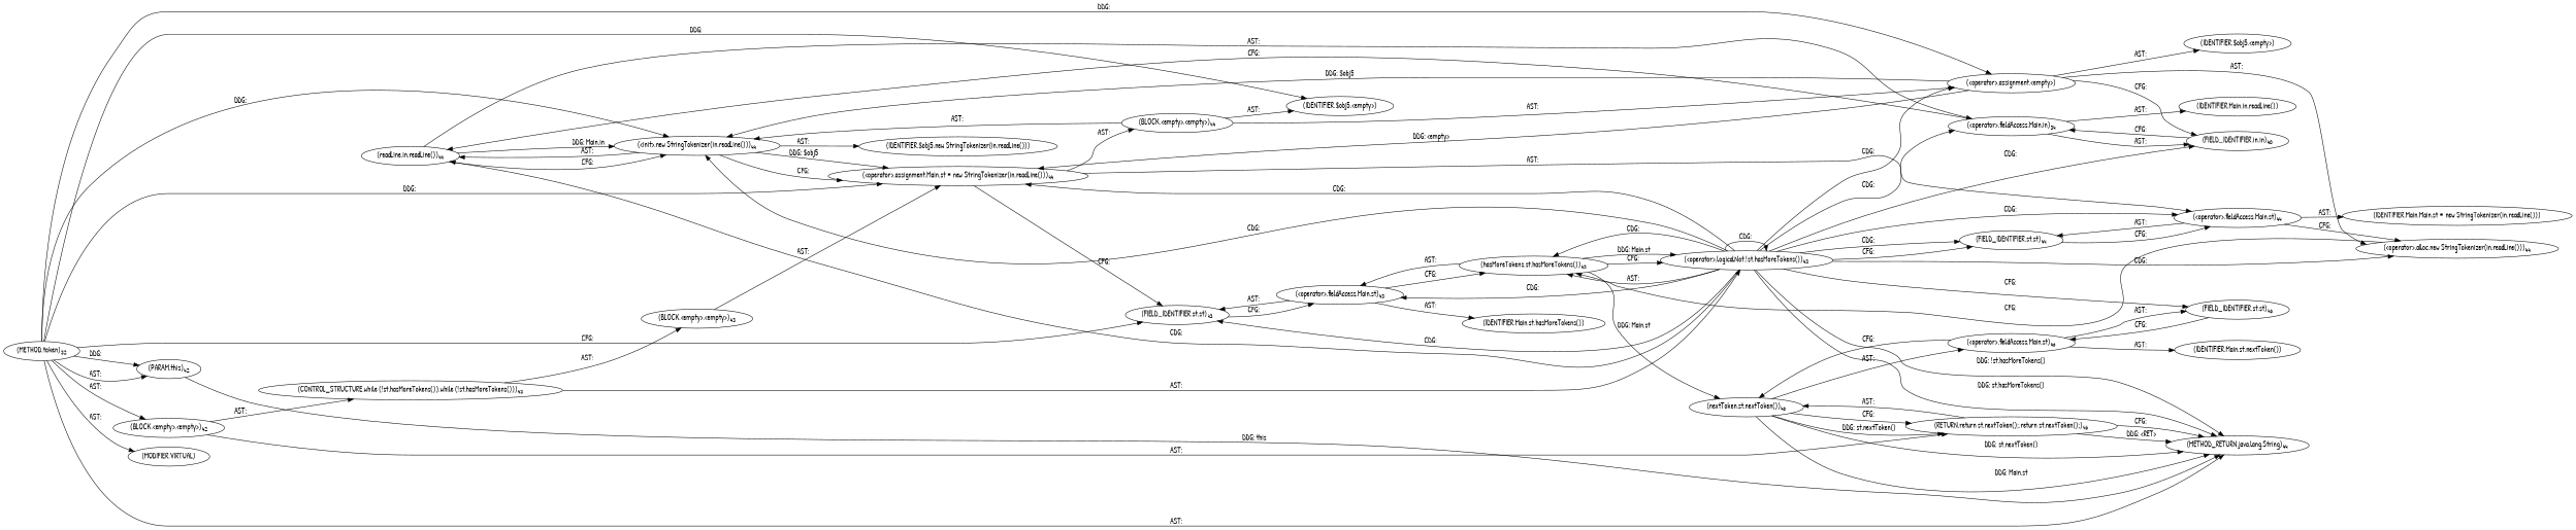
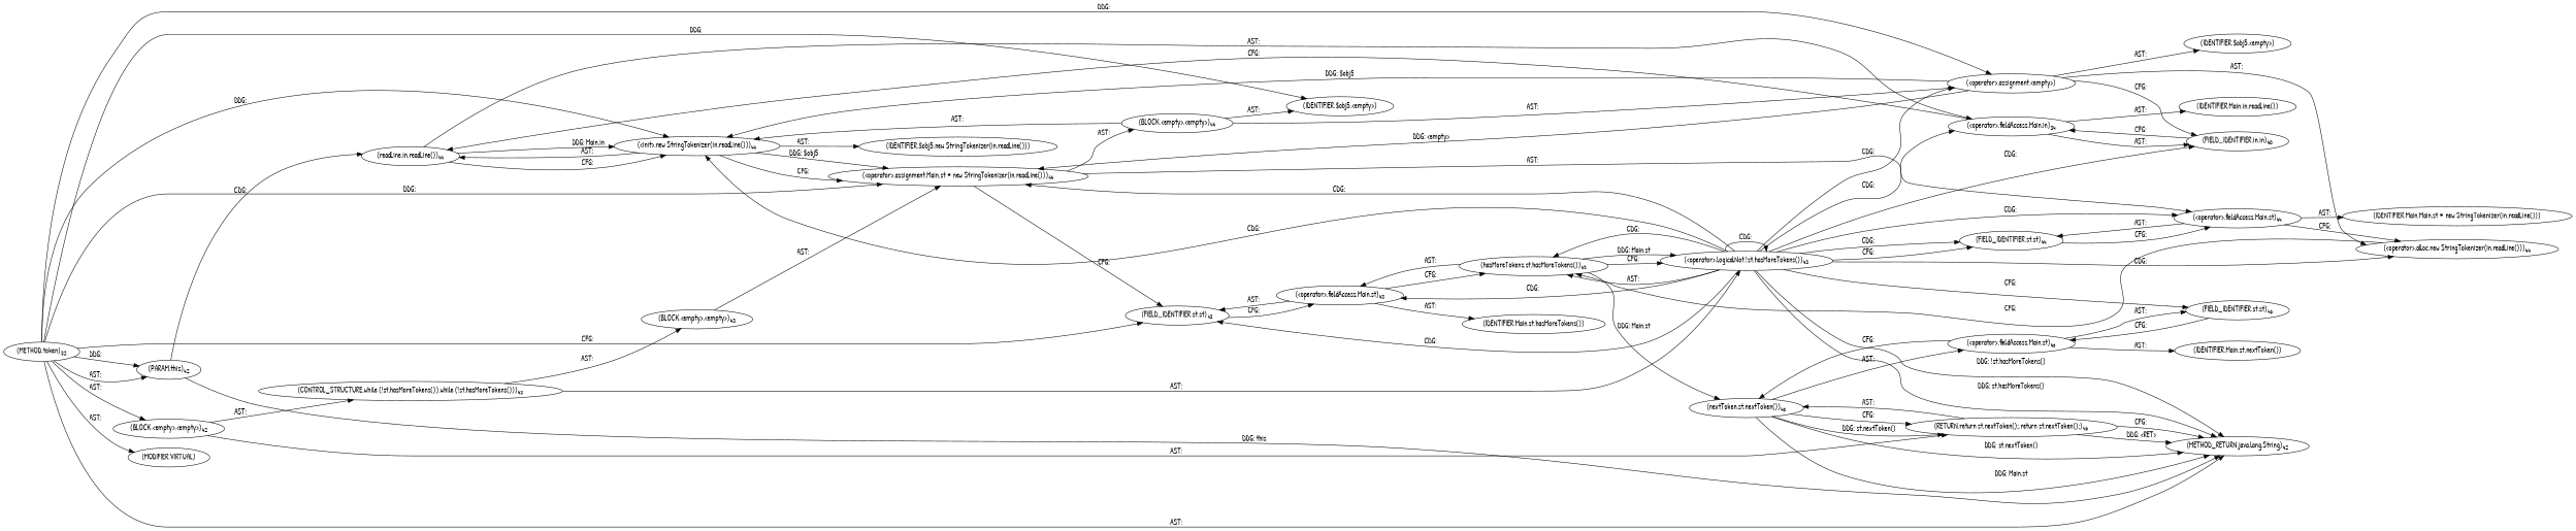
  digraph {
    fontname="Patrick Hand"
    rankdir=LR
    node [fontname="Patrick Hand"]
    edge [fontname="Patrick Hand"]
    n1 [label=<(METHOD,token)<SUB>32</SUB>>]
    n2 [label=<(PARAM,this)<SUB>42</SUB>>]
    n3 [label=<(BLOCK,&lt;empty&gt;,&lt;empty&gt;)<SUB>42</SUB>>]
    n4 [label=<(FIELD_IDENTIFIER,st,st)<SUB>43</SUB>>]
    n5 [label=<(&lt;operator&gt;.assignment,Main.st = new StringTokenizer(in.readLine()))<SUB>44</SUB>>]
    n6 [label=<(&lt;operator&gt;.assignment,&lt;empty&gt;)>]
    n7 [label=<(&lt;init&gt;,new StringTokenizer(in.readLine()))<SUB>44</SUB>>]
    n8 [label=<(IDENTIFIER,$obj5,&lt;empty&gt;)>]
    n9 [label=<(MODIFIER,VIRTUAL)>]
-   n10 [label=<(METHOD_RETURN,java.lang.String)<SUB>44</SUB>>]
+   n10 [label=<(METHOD_RETURN,java.lang.String)<SUB>42</SUB>>]
    n11 [label=<(CONTROL_STRUCTURE,while (!st.hasMoreTokens()),while (!st.hasMoreTokens()))<SUB>43</SUB>>]
    n12 [label=<(RETURN,return st.nextToken();,return st.nextToken();)<SUB>46</SUB>>]
    n13 [label=<(&lt;operator&gt;.fieldAccess,Main.st)<SUB>43</SUB>>]
    n14 [label=<(&lt;operator&gt;.fieldAccess,Main.st)<SUB>44</SUB>>]
    n15 [label=<(BLOCK,&lt;empty&gt;,&lt;empty&gt;)<SUB>44</SUB>>]
    n16 [label=<(&lt;operator&gt;.alloc,new StringTokenizer(in.readLine()))<SUB>44</SUB>>]
    n17 [label=<(FIELD_IDENTIFIER,in,in)<SUB>40</SUB>>]
    n18 [label=<(IDENTIFIER,$obj5,&lt;empty&gt;)>]
    n19 [label=<(readLine,in.readLine())<SUB>44</SUB>>]
    n20 [label=<(IDENTIFIER,$obj5,new StringTokenizer(in.readLine()))>]
    n21 [label=<(&lt;operator&gt;.logicalNot,!st.hasMoreTokens())<SUB>43</SUB>>]
    n22 [label=<(BLOCK,&lt;empty&gt;,&lt;empty&gt;)<SUB>43</SUB>>]
    n23 [label=<(nextToken,st.nextToken())<SUB>46</SUB>>]
    n24 [label=<(hasMoreTokens,st.hasMoreTokens())<SUB>43</SUB>>]
    n25 [label=<(FIELD_IDENTIFIER,st,st)<SUB>44</SUB>>]
    n26 [label=<(&lt;operator&gt;.fieldAccess,Main.in)<SUB>34</SUB>>]
    n27 [label=<(FIELD_IDENTIFIER,st,st)<SUB>46</SUB>>]
    n28 [label=<(IDENTIFIER,Main,st.hasMoreTokens())>]
    n29 [label=<(IDENTIFIER,Main,Main.st = new StringTokenizer(in.readLine()))>]
    n30 [label=<(IDENTIFIER,Main,in.readLine())>]
    n31 [label=<(&lt;operator&gt;.fieldAccess,Main.st)<SUB>46</SUB>>]
    n32 [label=<(IDENTIFIER,Main,st.nextToken())>]
    n1 -> n2 [label="AST: "]
    n1 -> n2 [label="DDG: "]
    n1 -> n3 [label="AST: "]
    n1 -> n4 [label="CFG: "]
    n1 -> n5 [label="DDG: "]
    n1 -> n6 [label="DDG: "]
    n1 -> n7 [label="DDG: "]
    n1 -> n8 [label="DDG: "]
    n1 -> n9 [label="AST: "]
    n1 -> n10 [label="AST: "]
    n2 -> n10 [label="DDG: this"]
    n3 -> n11 [label="AST: "]
    n3 -> n12 [label="AST: "]
    n4 -> n13 [label="CFG: "]
    n5 -> n4 [label="CFG: "]
    n5 -> n14 [label="AST: "]
    n5 -> n15 [label="AST: "]
    n6 -> n5 [label="DDG: &lt;empty&gt;"]
    n6 -> n7 [label="DDG: $obj5"]
    n6 -> n16 [label="AST: "]
    n6 -> n17 [label="CFG: "]
    n6 -> n18 [label="AST: "]
    n7 -> n5 [label="CFG: "]
    n7 -> n5 [label="DDG: $obj5"]
    n7 -> n19 [label="AST: "]
    n7 -> n20 [label="AST: "]
    n11 -> n21 [label="AST: "]
    n11 -> n22 [label="AST: "]
    n12 -> n10 [label="CFG: "]
    n12 -> n10 [label="DDG: &lt;RET&gt;"]
    n12 -> n23 [label="AST: "]
    n13 -> n4 [label="AST: "]
    n13 -> n24 [label="CFG: "]
    n13 -> n28 [label="AST: "]
    n14 -> n16 [label="CFG: "]
    n14 -> n25 [label="AST: "]
    n14 -> n29 [label="AST: "]
    n15 -> n6 [label="AST: "]
    n15 -> n7 [label="AST: "]
    n15 -> n8 [label="AST: "]
    n16 -> n24 [label="CFG: "]
    n17 -> n26 [label="CFG: "]
    n19 -> n7 [label="CFG: "]
    n19 -> n7 [label="DDG: Main.in"]
    n19 -> n26 [label="AST: "]
    n21 -> n4 [label="CDG: "]
    n21 -> n5 [label="CDG: "]
    n21 -> n6 [label="CDG: "]
    n21 -> n7 [label="CDG: "]
    n21 -> n10 [label="DDG: st.hasMoreTokens()"]
    n21 -> n10 [label="DDG: !st.hasMoreTokens()"]
    n21 -> n13 [label="CDG: "]
    n21 -> n14 [label="CDG: "]
    n21 -> n16 [label="CDG: "]
    n21 -> n17 [label="CDG: "]
-   n21 -> n19 [label="CDG: "]
+   n2 -> n19 [label="CDG: "]
    n21 -> n21 [label="CDG: "]
    n21 -> n24 [label="AST: "]
    n21 -> n24 [label="CDG: "]
    n21 -> n25 [label="CFG: "]
    n21 -> n25 [label="CDG: "]
    n21 -> n26 [label="CDG: "]
    n21 -> n27 [label="CFG: "]
    n22 -> n5 [label="AST: "]
    n23 -> n10 [label="DDG: Main.st"]
    n23 -> n10 [label="DDG: st.nextToken()"]
    n23 -> n12 [label="CFG: "]
    n23 -> n12 [label="DDG: st.nextToken()"]
    n23 -> n31 [label="AST: "]
    n24 -> n13 [label="AST: "]
    n24 -> n21 [label="CFG: "]
    n24 -> n21 [label="DDG: Main.st"]
    n24 -> n23 [label="DDG: Main.st"]
    n25 -> n14 [label="CFG: "]
    n26 -> n17 [label="AST: "]
    n26 -> n19 [label="CFG: "]
    n26 -> n30 [label="AST: "]
    n27 -> n31 [label="CFG: "]
    n31 -> n23 [label="CFG: "]
    n31 -> n27 [label="AST: "]
    n31 -> n32 [label="AST: "]
  }
